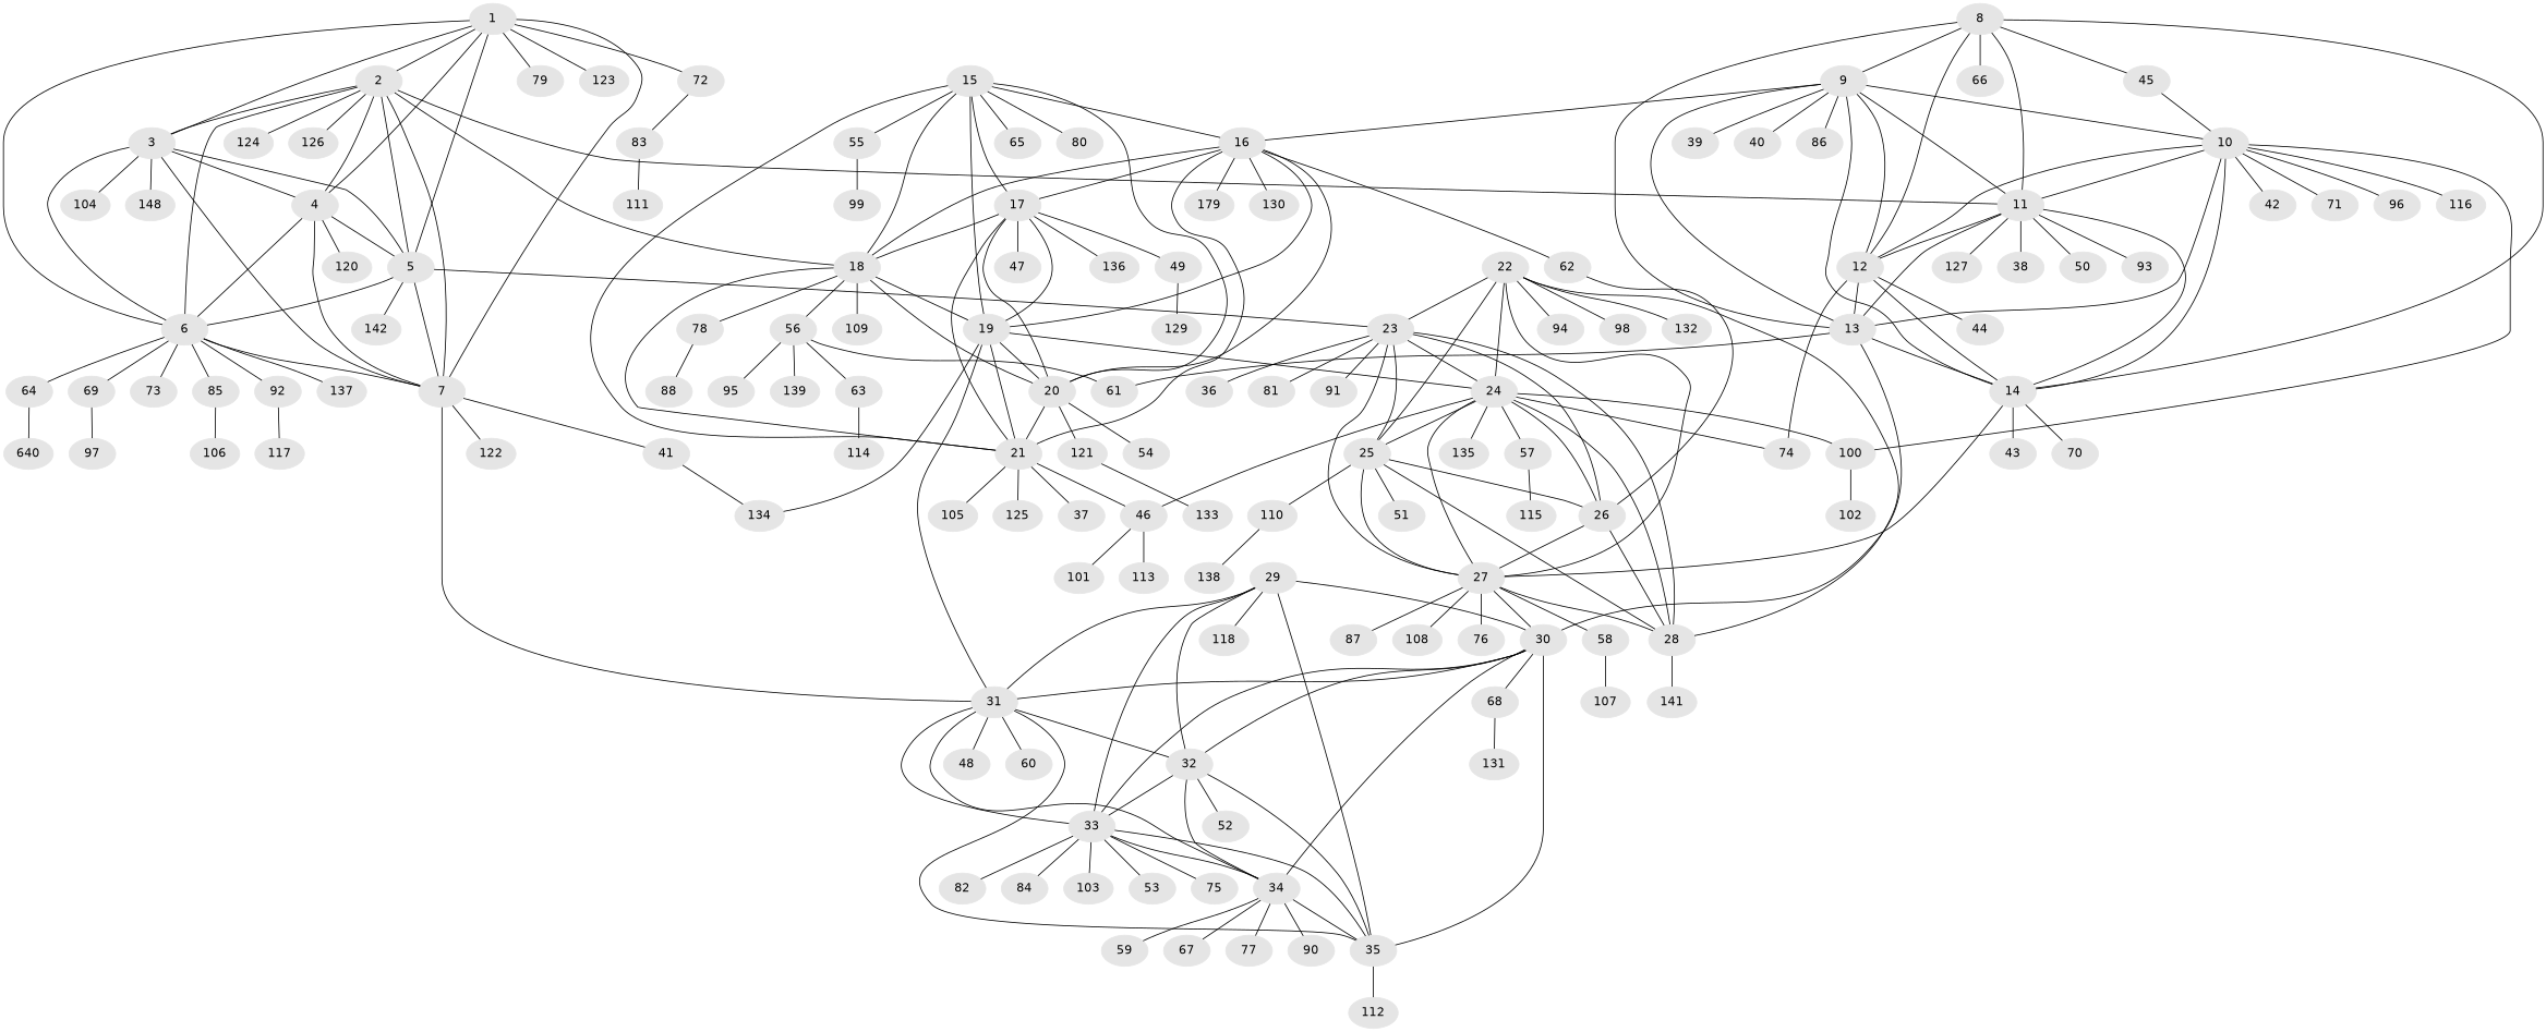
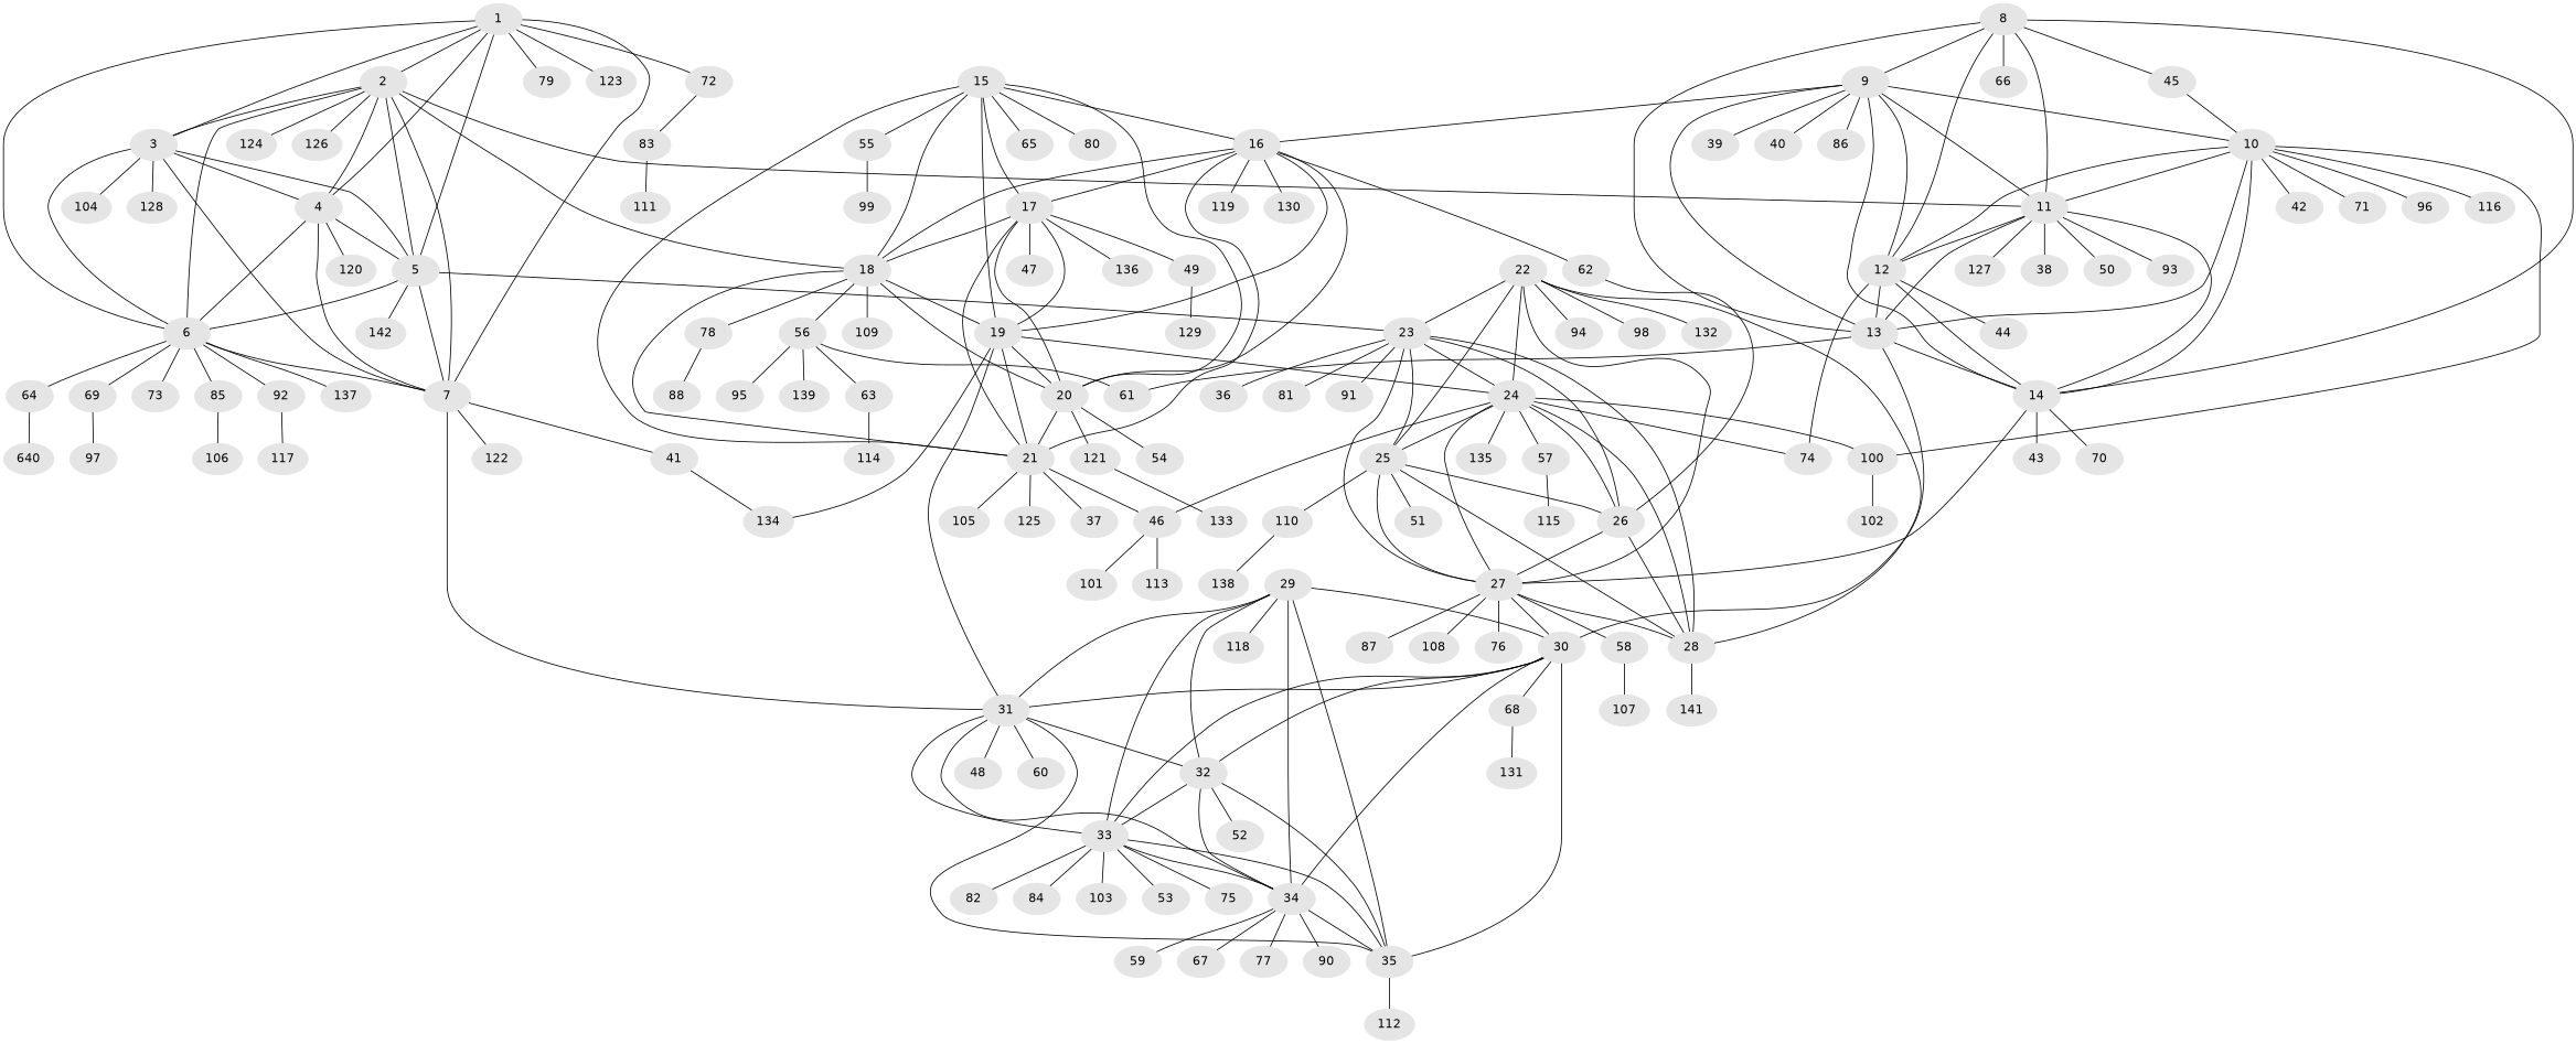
  graph {
    fontname="DejaVu Sans"
    node [color=gray90 fontname="DejaVu Sans" style=filled]
    edge [fontname="DejaVu Sans"]
    1
    2
    3
    4
    5
    6
    7
    72
    79
    123
    11
    18
    124
    126
    104
-   128 [label=148]
+   128
    120
    23
    142
    64
    69
    73
    85
    92
    137
    31
    41
    122
    83
    12
    13
    14
    38
    50
    93
    127
    19
    20
    21
    56
    78
    109
    27
    24
    25
    26
    28
    36
    81
    91
    n51 [label=640]
    97
    106
    117
    32
    33
    34
    35
    48
    60
    134
    8
    9
    45
    66
    10
    16
    39
    40
    86
    42
    71
    96
    100
    116
    44
    74
    30
    61
    43
    70
    17
    62
-   119 [label=179]
+   119
    130
    102
    68
    58
    76
    87
    108
    15
    55
    65
    80
    47
    49
    136
    54
    121
    37
    46
    105
    125
    99
    129
    63
    95
    139
    88
    57
    135
    133
    101
    113
    22
    94
    98
    132
    51
    110
    141
    115
    138
    107
    29
    118
    52
    53
    75
    82
    84
    103
    59
    67
    77
    90
    112
    131
    114
    111
    1 -- 2
    1 -- 3
    1 -- 4
    1 -- 5
    1 -- 6
    1 -- 7
    1 -- 72
    1 -- 79
    1 -- 123
    2 -- 3
    2 -- 4
    2 -- 5
    2 -- 6
    2 -- 7
    2 -- 11
    2 -- 18
    2 -- 124
    2 -- 126
    3 -- 4
    3 -- 5
    3 -- 6
    3 -- 7
    3 -- 104
    3 -- 128
    4 -- 5
    4 -- 6
    4 -- 7
    4 -- 120
    5 -- 6
    5 -- 7
    5 -- 23
    5 -- 142
    6 -- 7
    6 -- 64
    6 -- 69
    6 -- 73
    6 -- 85
    6 -- 92
    6 -- 137
    7 -- 31
    7 -- 41
    7 -- 122
    72 -- 83
    11 -- 12
    11 -- 13
    11 -- 14
    11 -- 38
    11 -- 50
    11 -- 93
    11 -- 127
    18 -- 19
    18 -- 20
    18 -- 21
    18 -- 56
    18 -- 78
    18 -- 109
    23 -- 27
    23 -- 24
    23 -- 25
    23 -- 26
    23 -- 28
    23 -- 36
    23 -- 81
    23 -- 91
    64 -- n51
    69 -- 97
    85 -- 106
    92 -- 117
    31 -- 32
    31 -- 33
    31 -- 34
    31 -- 35
    31 -- 48
    31 -- 60
    41 -- 134
    83 -- 111
    12 -- 13
    12 -- 14
    12 -- 44
    12 -- 74
    13 -- 14
    13 -- 30
    13 -- 61
    14 -- 27
    14 -- 43
    14 -- 70
    19 -- 31
    19 -- 20
    19 -- 21
    19 -- 24
    19 -- 134
    20 -- 21
    20 -- 54
    20 -- 121
    21 -- 37
    21 -- 46
    21 -- 105
    21 -- 125
    56 -- 61
    56 -- 63
    56 -- 95
    56 -- 139
    78 -- 88
    27 -- 28
    27 -- 30
    27 -- 58
    27 -- 76
    27 -- 87
    27 -- 108
    24 -- 27
    24 -- 25
    24 -- 26
    24 -- 28
    24 -- 100
    24 -- 74
    24 -- 46
    24 -- 57
    24 -- 135
    25 -- 27
    25 -- 26
    25 -- 28
    25 -- 51
    25 -- 110
    26 -- 27
    26 -- 28
    28 -- 141
    32 -- 33
    32 -- 34
    32 -- 35
    32 -- 52
    33 -- 34
    33 -- 35
    33 -- 53
    33 -- 75
    33 -- 82
    33 -- 84
    33 -- 103
    34 -- 35
    34 -- 59
    34 -- 67
    34 -- 77
    34 -- 90
    35 -- 112
    8 -- 11
    8 -- 12
    8 -- 13
    8 -- 14
    8 -- 9
    8 -- 45
    8 -- 66
    9 -- 11
    9 -- 12
    9 -- 13
    9 -- 14
    9 -- 10
    9 -- 16
    9 -- 39
    9 -- 40
    9 -- 86
    45 -- 10
    10 -- 11
    10 -- 12
    10 -- 13
    10 -- 14
    10 -- 42
    10 -- 71
    10 -- 96
    10 -- 100
    10 -- 116
    16 -- 18
    16 -- 19
    16 -- 20
    16 -- 21
    16 -- 17
    16 -- 62
    16 -- 119
    16 -- 130
    100 -- 102
    30 -- 31
    30 -- 32
    30 -- 33
    30 -- 34
    30 -- 35
    30 -- 68
    17 -- 18
    17 -- 19
    17 -- 20
    17 -- 21
    17 -- 47
    17 -- 49
    17 -- 136
    62 -- 26
    68 -- 131
    58 -- 107
    15 -- 18
    15 -- 19
    15 -- 20
    15 -- 21
    15 -- 16
    15 -- 17
    15 -- 55
    15 -- 65
    15 -- 80
    55 -- 99
    49 -- 129
    121 -- 133
    46 -- 101
    46 -- 113
    63 -- 114
    57 -- 115
    22 -- 23
    22 -- 27
    22 -- 24
    22 -- 25
    22 -- 28
    22 -- 94
    22 -- 98
    22 -- 132
    110 -- 138
    29 -- 31
    29 -- 32
    29 -- 33
+   29 -- 34
    29 -- 35
    29 -- 30
    29 -- 118
  }
